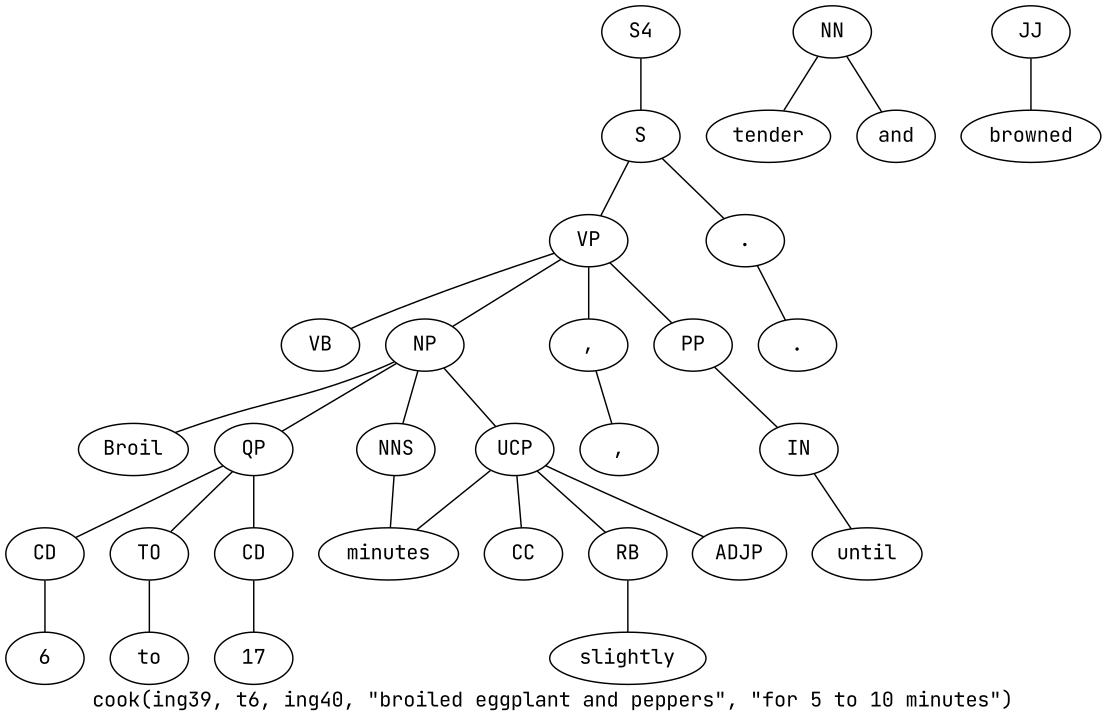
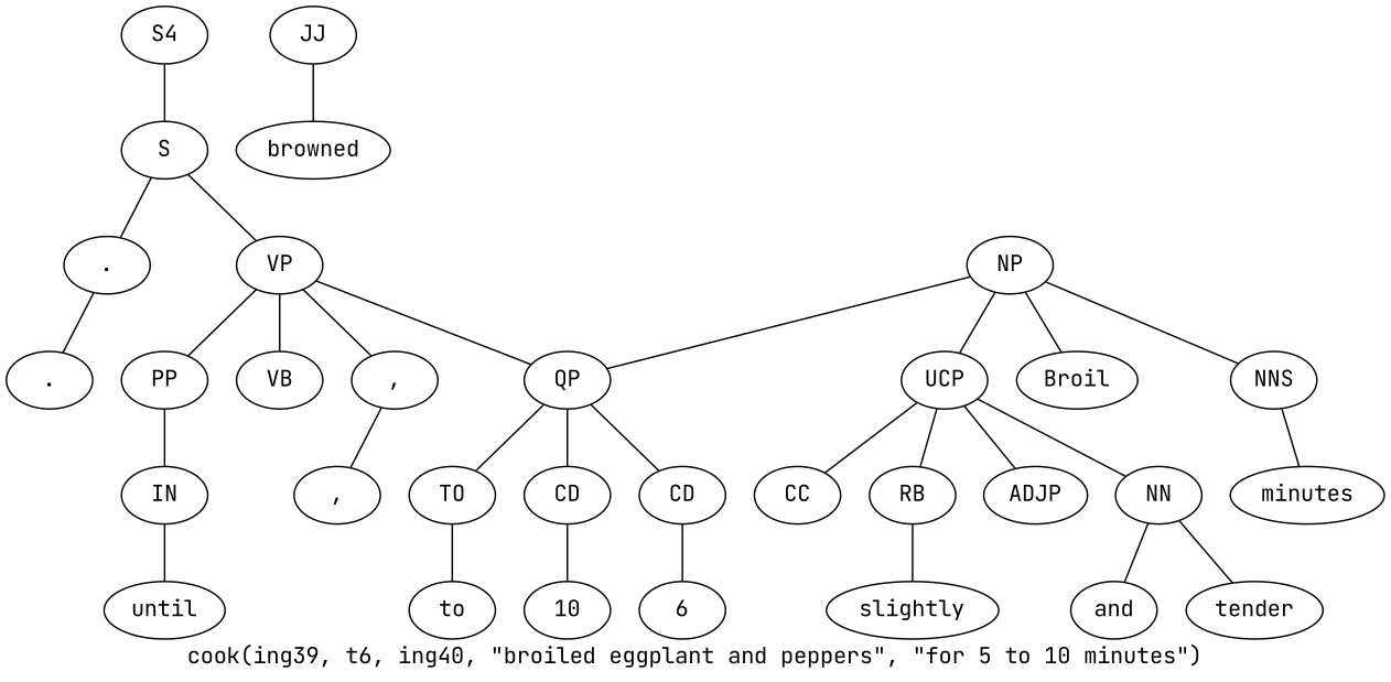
  graph {
    fontname="JetBrains Mono"
    label="cook(ing39, t6, ing40, \"broiled eggplant and peppers\", \"for 5 to 10 minutes\")"
    node [fontname="JetBrains Mono"]
    edge [fontname="JetBrains Mono"]
    n1 [label=S4]
    n2 [label=S]
    n3 [label=VP]
    n4 [label="."]
    n5 [label=VB]
    n6 [label=NP]
    n7 [label=","]
    n8 [label=PP]
    n9 [label="."]
    n10 [label=Broil]
    n11 [label=QP]
    n12 [label=NNS]
    n13 [label=UCP]
    n14 [label=","]
    n15 [label=IN]
    n16 [label=CD]
    n17 [label=TO]
    n18 [label=CD]
    n19 [label=minutes]
    n20 [label=6]
    n21 [label=to]
-   n22 [label=17]
+   n22 [label=10]
    n23 [label=until]
    n24 [label=NN]
    n25 [label=CC]
    n26 [label=RB]
    n27 [label=ADJP]
    n28 [label=tender]
    n29 [label=and]
    n30 [label=slightly]
    n31 [label=JJ]
    n32 [label=browned]
    n1 -- n2
    n2 -- n3
    n2 -- n4
    n3 -- n5
-   n3 -- n6
+   n3 -- n11
    n3 -- n7
    n3 -- n8
    n4 -- n9
    n6 -- n10
    n6 -- n11
    n6 -- n12
    n6 -- n13
    n7 -- n14
    n8 -- n15
    n11 -- n16
    n11 -- n17
    n11 -- n18
    n12 -- n19
-   n13 -- n19
+   n13 -- n24
    n13 -- n25
    n13 -- n26
    n13 -- n27
    n15 -- n23
    n16 -- n20
    n17 -- n21
    n18 -- n22
    n24 -- n28
    n24 -- n29
    n26 -- n30
    n31 -- n32
  }
